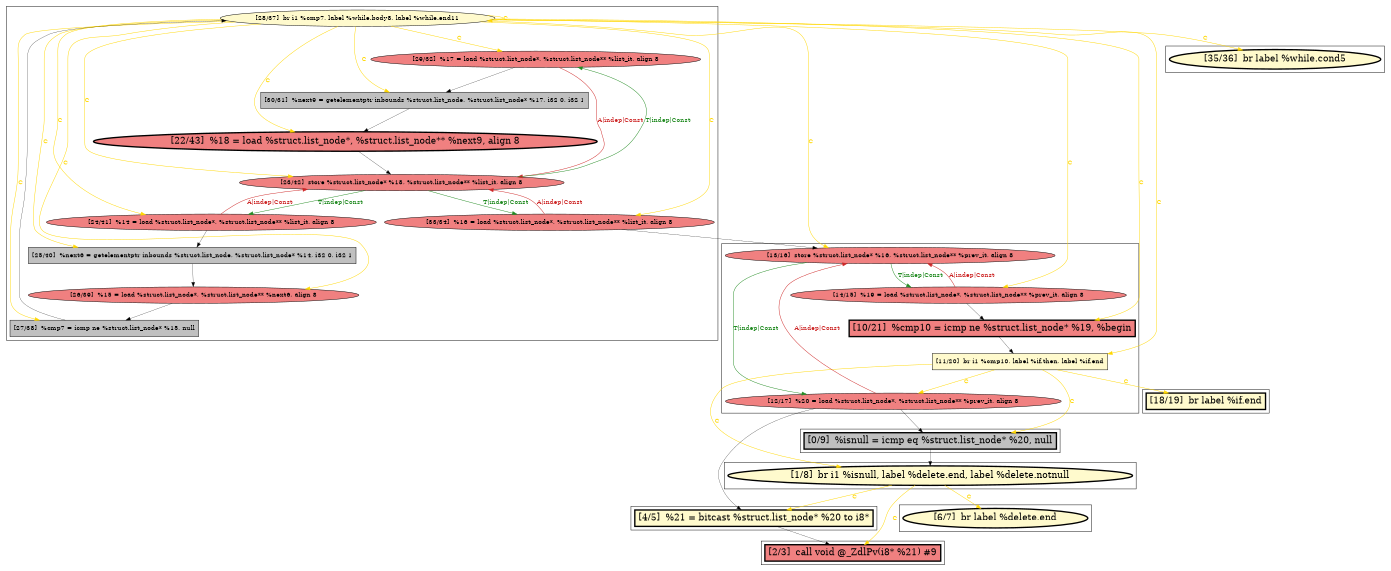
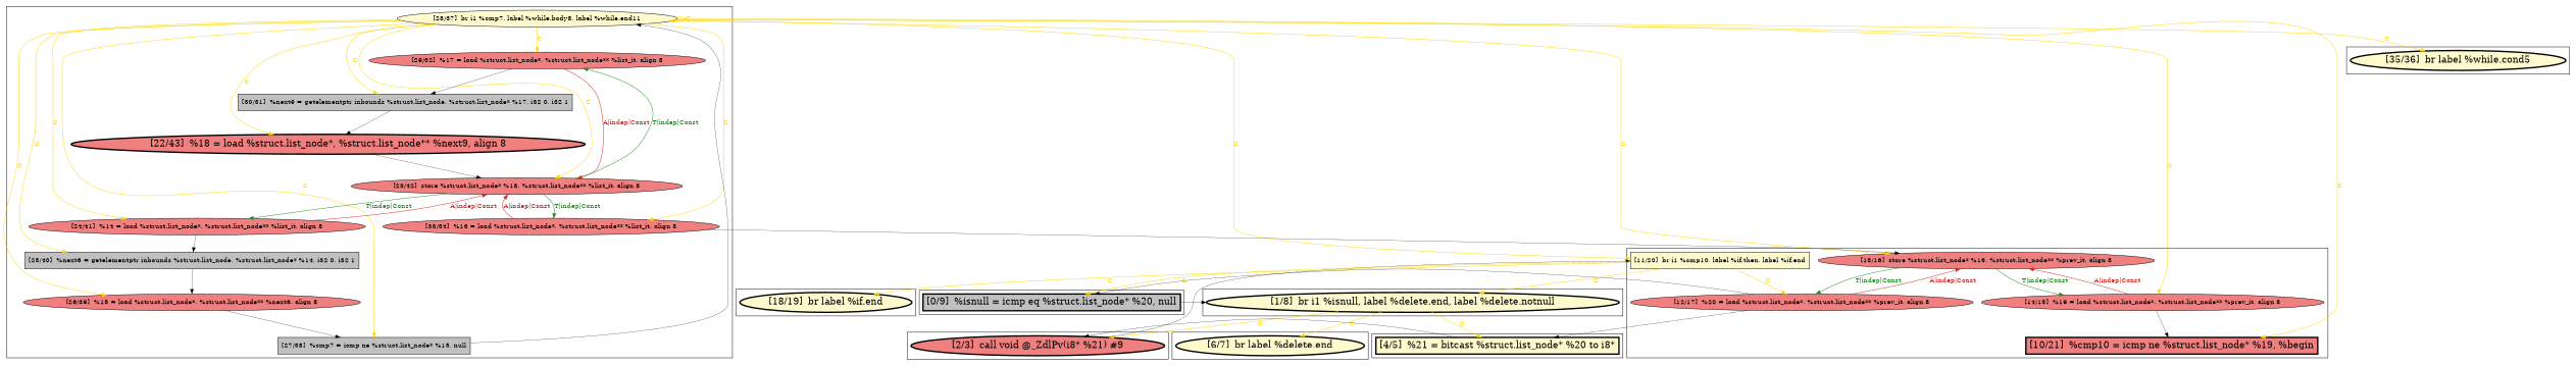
  digraph {
    node [fillcolor=lightcoral shape=ellipse style=filled]
    edge [color=gold fontcolor=gold penwidth=1.0 style=solid]
    n1 [fillcolor=lemonchiffon fontsize=20 label="[1/8]  br i1 %isnull, label %delete.end, label %delete.notnull" penwidth=3.0]
    n2 [fillcolor=lemonchiffon label="[28/37]  br i1 %cmp7, label %while.body8, label %while.end11"]
    n3 [label="[29/32]  %17 = load %struct.list_node*, %struct.list_node** %list_it, align 8"]
    n4 [label="[23/42]  store %struct.list_node* %18, %struct.list_node** %list_it, align 8"]
    n5 [label="[24/41]  %14 = load %struct.list_node*, %struct.list_node** %list_it, align 8"]
    n6 [label="[33/34]  %16 = load %struct.list_node*, %struct.list_node** %list_it, align 8"]
    n7 [fillcolor=grey label="[27/38]  %cmp7 = icmp ne %struct.list_node* %15, null" shape=rectangle]
    n8 [fillcolor=grey label="[25/40]  %next6 = getelementptr inbounds %struct.list_node, %struct.list_node* %14, i32 0, i32 1" shape=rectangle]
    n9 [label="[26/39]  %15 = load %struct.list_node*, %struct.list_node** %next6, align 8"]
    n10 [fillcolor=grey label="[30/31]  %next9 = getelementptr inbounds %struct.list_node, %struct.list_node* %17, i32 0, i32 1" shape=rectangle]
    n11 [fontsize=20 label="[22/43]  %18 = load %struct.list_node*, %struct.list_node** %next9, align 8" penwidth=3.0]
-   n12 [fillcolor=lemonchiffon fontsize=20 label="[18/19]  br label %if.end" penwidth=3.0 shape=box]
-   n13 [fontsize=20 label="[2/3]  call void @_ZdlPv(i8* %21) #9" penwidth=3.0 shape=box]
+   n12 [fillcolor=lemonchiffon fontsize=20 label="[18/19]  br label %if.end" penwidth=3.0]
+   n13 [fontsize=20 label="[2/3]  call void @_ZdlPv(i8* %21) #9" penwidth=3.0]
    n14 [fillcolor=grey fontsize=20 label="[0/9]  %isnull = icmp eq %struct.list_node* %20, null" penwidth=3.0 shape=rectangle]
    n15 [fillcolor=lemonchiffon fontsize=20 label="[4/5]  %21 = bitcast %struct.list_node* %20 to i8*" penwidth=3.0 shape=rectangle]
    n16 [fillcolor=lemonchiffon fontsize=20 label="[6/7]  br label %delete.end" penwidth=3.0]
    n17 [fillcolor=lemonchiffon fontsize=20 label="[35/36]  br label %while.cond5" penwidth=3.0]
    n18 [label="[13/16]  store %struct.list_node* %16, %struct.list_node** %prev_it, align 8"]
    n19 [fillcolor=lemonchiffon label="[11/20]  br i1 %cmp10, label %if.then, label %if.end" shape=box]
    n20 [label="[14/15]  %19 = load %struct.list_node*, %struct.list_node** %prev_it, align 8"]
    n21 [fontsize=20 label="[10/21]  %cmp10 = icmp ne %struct.list_node* %19, %begin" penwidth=3.0 shape=rectangle]
    n22 [label="[12/17]  %20 = load %struct.list_node*, %struct.list_node** %prev_it, align 8"]
    subgraph cluster_1 {
      n1
    }
    subgraph cluster_2 {
      n2
      n3
      n4
      n5
      n6
      n7
      n8
      n9
      n10
      n11
    }
    subgraph cluster_3 {
      n12
    }
    subgraph cluster_4 {
      n13
    }
    subgraph cluster_5 {
      n14
    }
    subgraph cluster_6 {
      n15
    }
    subgraph cluster_7 {
      n16
    }
    subgraph cluster_8 {
      n17
    }
    subgraph cluster_9 {
      n18
      n19
      n20
      n21
      n22
    }
    n1 -> n13 [label=C]
    n1 -> n15 [label=C]
    n1 -> n16 [label=C]
    n2 -> n2 [label=C]
    n2 -> n3 [label=C]
    n2 -> n4 [label=C]
    n2 -> n5 [label=C]
    n2 -> n6 [label=C]
    n2 -> n7 [label=C]
    n2 -> n8 [label=C]
    n2 -> n9 [label=C]
    n2 -> n10 [label=C]
    n2 -> n11 [label=C]
    n2 -> n17 [label=C]
    n2 -> n18 [label=C]
    n2 -> n19 [label=C]
    n2 -> n20 [label=C]
    n2 -> n21 [label=C]
    n3 -> n4 [color=firebrick3 fontcolor=firebrick3 label="A|indep|Const"]
    n3 -> n10 [color=black fontcolor=black penwidth=0.5]
    n4 -> n3 [color=forestgreen fontcolor=forestgreen label="T|indep|Const"]
    n4 -> n5 [color=forestgreen fontcolor=forestgreen label="T|indep|Const"]
    n4 -> n6 [color=forestgreen fontcolor=forestgreen label="T|indep|Const"]
    n5 -> n4 [color=firebrick3 fontcolor=firebrick3 label="A|indep|Const"]
    n5 -> n8 [color=black fontcolor=black penwidth=0.5]
    n6 -> n4 [color=firebrick3 fontcolor=firebrick3 label="A|indep|Const"]
    n6 -> n18 [color=black fontcolor=black penwidth=0.5]
    n7 -> n2 [color=black fontcolor=black penwidth=0.5]
    n8 -> n9 [color=black fontcolor=black penwidth=0.5]
    n9 -> n7 [color=black fontcolor=black penwidth=0.5]
    n10 -> n11 [color=black fontcolor=black penwidth=0.5]
    n11 -> n4 [color=black fontcolor=black penwidth=0.5]
    n14 -> n1 [color=black fontcolor=black penwidth=0.5]
    n15 -> n13 [color=black fontcolor=black penwidth=0.5]
    n18 -> n20 [color=forestgreen fontcolor=forestgreen label="T|indep|Const"]
    n18 -> n22 [color=forestgreen fontcolor=forestgreen label="T|indep|Const"]
    n19 -> n1 [label=C]
    n19 -> n12 [label=C]
    n19 -> n14 [label=C]
    n19 -> n22 [label=C]
    n20 -> n18 [color=firebrick3 fontcolor=firebrick3 label="A|indep|Const"]
    n20 -> n21 [color=black fontcolor=black penwidth=0.5]
-   n21 -> n19 [color=black fontcolor=black penwidth=0.5]
+   n13 -> n19 [color=black fontcolor=black penwidth=0.5]
    n22 -> n14 [color=black fontcolor=black penwidth=0.5]
    n22 -> n15 [color=black fontcolor=black penwidth=0.5]
    n22 -> n18 [color=firebrick3 fontcolor=firebrick3 label="A|indep|Const"]
  }
